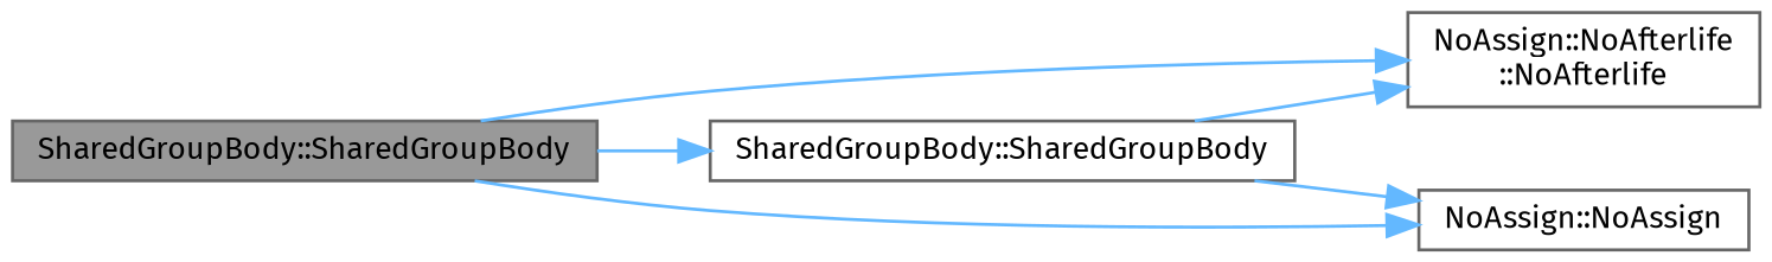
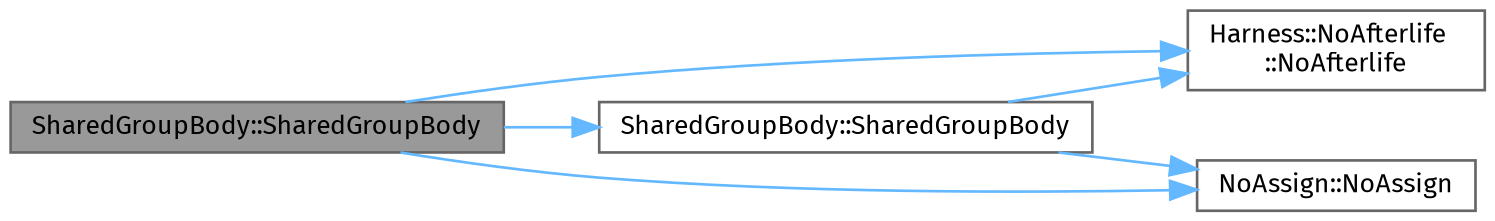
  digraph {
    rankdir=LR
    fontname="Fira Sans"
    node [color=grey40 fillcolor=white fontname="Fira Sans" fontsize=10 shape=box style=filled]
    edge [color=steelblue1 fontname="Fira Sans" fontsize=10 labelfontname=Helvetica labelfontsize=10 style=solid]
    n1 [color=gray40 fillcolor=grey60 fontcolor=black height=0.2 label="SharedGroupBody::SharedGroupBody" width=0.4]
-   n2 [height=0.2 label="NoAssign::NoAfterlife\l::NoAfterlife" width=0.4]
+   n2 [height=0.2 label="Harness::NoAfterlife\l::NoAfterlife" width=0.4]
    n3 [height=0.2 label="NoAssign::NoAssign" width=0.4]
    n4 [height=0.2 label="SharedGroupBody::SharedGroupBody" width=0.4]
    n1 -> n2
    n1 -> n3
    n1 -> n4
    n4 -> n2
    n4 -> n3
  }
